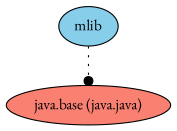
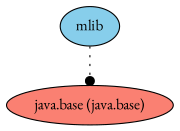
  digraph {
    fontname="EB Garamond"
    node [style=filled fontname="EB Garamond"]
    mlib [fillcolor=skyblue]
-   "java.base (java.base)" [fillcolor=salmon label="java.base (java.java)"]
+   "java.base (java.base)" [fillcolor=salmon]
    mlib -> "java.base (java.base)" [style=dotted arrowhead=dot fontname="EB Garamond"]
  }
